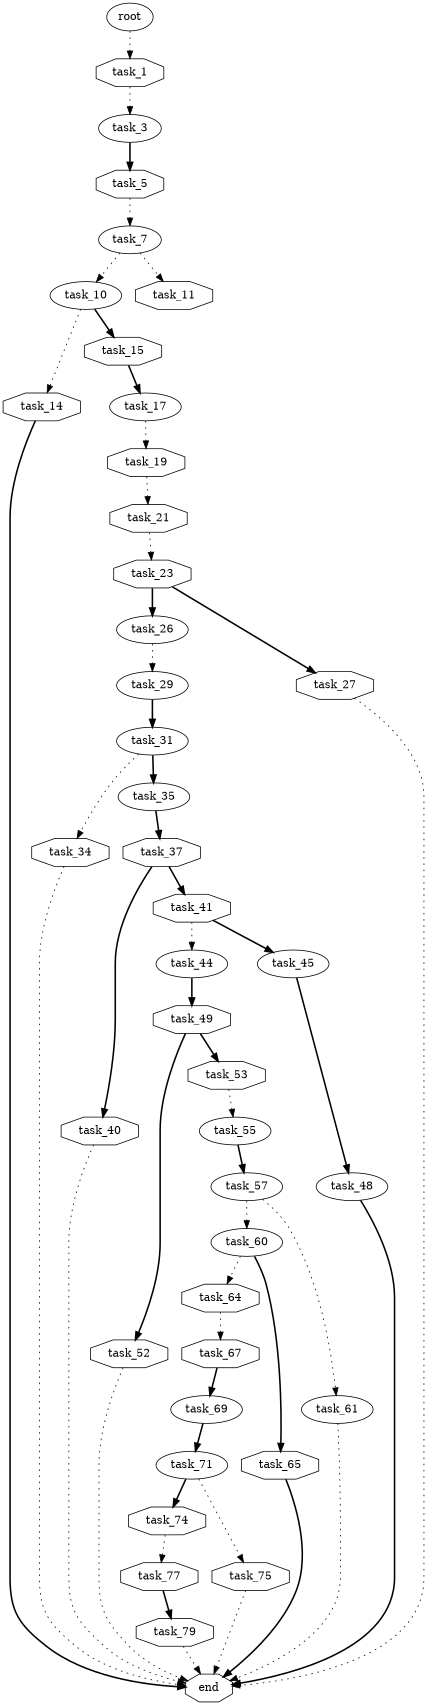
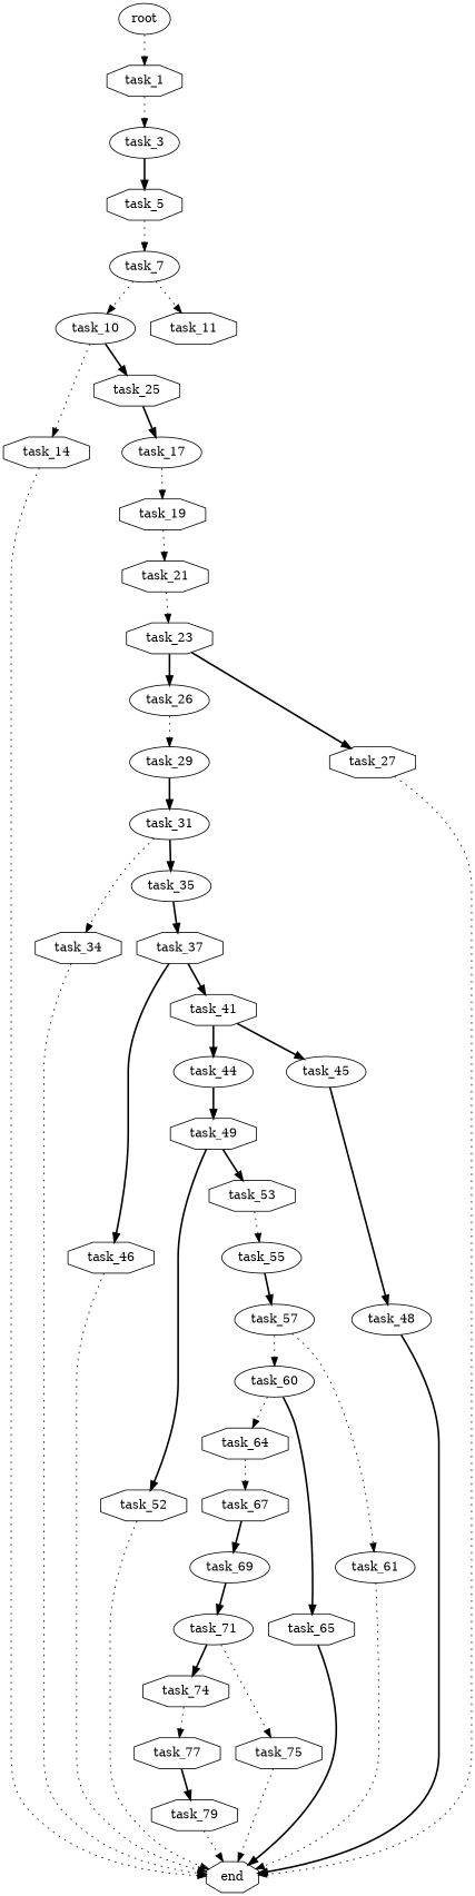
  digraph {
    node [shape=octagon]
    edge [style=dotted]
    root [shape=ellipse]
    task_1
    task_3 [shape=ellipse]
    task_5
    task_7 [shape=ellipse]
    task_10 [shape=ellipse]
    task_11
    task_14
-   task_15
+   task_15 [label=task_25]
    end
    task_17 [shape=ellipse]
    task_19
    task_21
    task_23
    task_26 [shape=ellipse]
    task_27
    task_29 [shape=ellipse]
    task_31 [shape=ellipse]
    task_34
    task_35 [shape=ellipse]
    task_37
-   task_40
+   task_40 [label=task_46]
    task_41
    task_44 [shape=ellipse]
    task_45 [shape=ellipse]
    task_49
    task_48 [shape=ellipse]
    task_52
    task_53
    task_55 [shape=ellipse]
    task_57 [shape=ellipse]
    task_60 [shape=ellipse]
    task_61 [shape=ellipse]
    task_64
    task_65
    task_67
    task_69 [shape=ellipse]
    task_71 [shape=ellipse]
    task_74
    task_75
    task_77
    task_79
    root -> task_1
    task_1 -> task_3
    task_3 -> task_5 [style=bold]
    task_5 -> task_7
    task_7 -> task_10
    task_7 -> task_11
    task_10 -> task_14
    task_10 -> task_15 [style=bold]
-   task_14 -> end [style=bold]
+   task_14 -> end
    task_15 -> task_17 [style=bold]
    task_17 -> task_19
    task_19 -> task_21
    task_21 -> task_23
    task_23 -> task_26 [style=bold]
    task_23 -> task_27 [style=bold]
    task_26 -> task_29
    task_27 -> end
    task_29 -> task_31 [style=bold]
    task_31 -> task_34
    task_31 -> task_35 [style=bold]
    task_34 -> end
    task_35 -> task_37 [style=bold]
    task_37 -> task_40 [style=bold]
    task_37 -> task_41 [style=bold]
    task_40 -> end
-   task_41 -> task_44
+   task_41 -> task_44 [style=bold]
    task_41 -> task_45 [style=bold]
    task_44 -> task_49 [style=bold]
    task_45 -> task_48 [style=bold]
    task_49 -> task_52 [style=bold]
    task_49 -> task_53 [style=bold]
    task_48 -> end [style=bold]
    task_52 -> end
    task_53 -> task_55
    task_55 -> task_57 [style=bold]
    task_57 -> task_60
    task_57 -> task_61
    task_60 -> task_64
    task_60 -> task_65 [style=bold]
    task_61 -> end
    task_64 -> task_67
    task_65 -> end [style=bold]
    task_67 -> task_69 [style=bold]
    task_69 -> task_71 [style=bold]
    task_71 -> task_74 [style=bold]
    task_71 -> task_75
    task_74 -> task_77
    task_75 -> end
    task_77 -> task_79 [style=bold]
    task_79 -> end
  }
